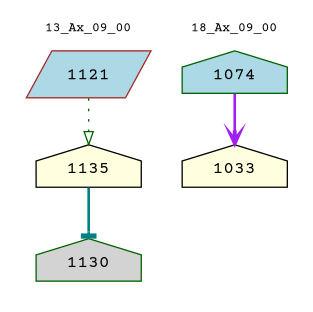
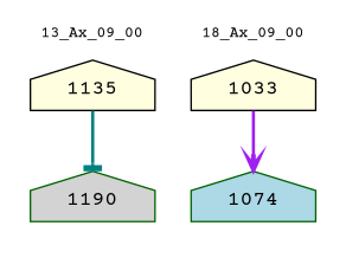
  digraph {
    fontname="Courier Prime"
    node [color=darkgreen fillcolor=lightblue fontname="Courier Prime" shape=house style=filled]
    edge [fontname="Courier Prime" style=bold]
-   n1 [color=brown label=1121 shape=parallelogram]
-   n2 [fillcolor=lightgrey label=1130]
+   n2 [fillcolor=lightgrey label=1190]
    n3 [color=black fillcolor=lightyellow label=1135]
    n4 [color=black fillcolor=lightyellow label=1033]
    n5 [label=1074]
    subgraph cluster_1 {
      color=white
      fontsize=10
      label="13_Ax_09_00"
-     n1
      n2
      n3
    }
    subgraph cluster_2 {
      color=white
      fontsize=10
      label="18_Ax_09_00"
      n4
      n5
    }
-   n1 -> n3 [arrowhead=onormal color=darkgreen style=dotted]
    n3 -> n2 [arrowhead=tee color=teal]
-   n5 -> n4 [arrowhead=vee color=purple]
+   n4 -> n5 [arrowhead=vee color=purple]
  }
